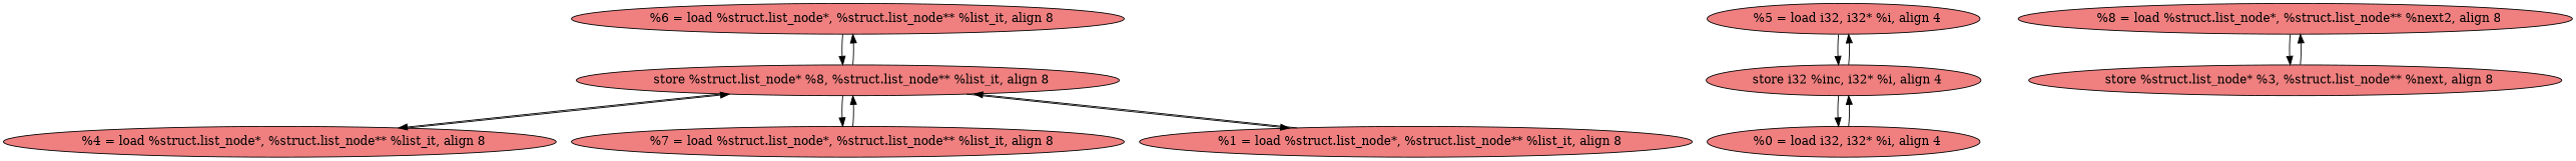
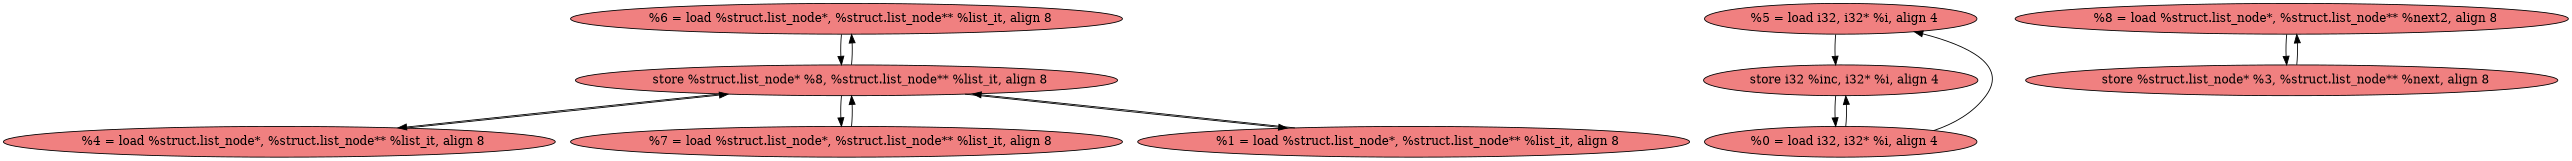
  digraph {
    node [fillcolor=lightcoral shape=ellipse style=filled]
    n1 [label="  %6 = load %struct.list_node*, %struct.list_node** %list_it, align 8"]
    n2 [label="  store %struct.list_node* %8, %struct.list_node** %list_it, align 8"]
    n3 [label="  %4 = load %struct.list_node*, %struct.list_node** %list_it, align 8"]
    n4 [label="  %7 = load %struct.list_node*, %struct.list_node** %list_it, align 8"]
    n5 [label="  %1 = load %struct.list_node*, %struct.list_node** %list_it, align 8"]
    n6 [label="  %5 = load i32, i32* %i, align 4"]
    n7 [label="  store i32 %inc, i32* %i, align 4"]
    n8 [label="  %0 = load i32, i32* %i, align 4"]
    n9 [label="  %8 = load %struct.list_node*, %struct.list_node** %next2, align 8"]
    n10 [label="  store %struct.list_node* %3, %struct.list_node** %next, align 8"]
    n1 -> n2
    n2 -> n1
    n2 -> n3
    n2 -> n4
    n2 -> n5
    n3 -> n2
    n4 -> n2
    n5 -> n2
    n6 -> n7
-   n7 -> n6
+   n8 -> n6
    n7 -> n8
    n8 -> n7
    n9 -> n10
    n10 -> n9
  }
